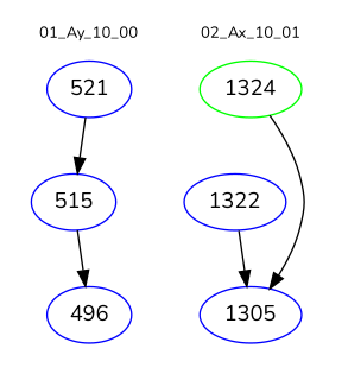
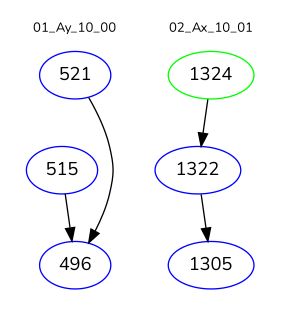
  digraph {
    fontname=Nunito
    node [color=blue fontname=Nunito]
    edge [color=black fontname=Nunito]
    n1 [label=521]
    n2 [label=515]
    n3 [label=496]
    n4 [color=green label=1324]
    n5 [label=1322]
    n6 [label=1305]
    subgraph cluster_1 {
      color=white
      fontsize=10
      label="01_Ay_10_00"
      n1
      n2
      n3
    }
    subgraph cluster_2 {
      color=white
      fontsize=10
      label="02_Ax_10_01"
      n4
      n5
      n6
    }
-   n1 -> n2
+   n1 -> n3
    n2 -> n3
-   n4 -> n6
+   n4 -> n5
    n5 -> n6
  }
